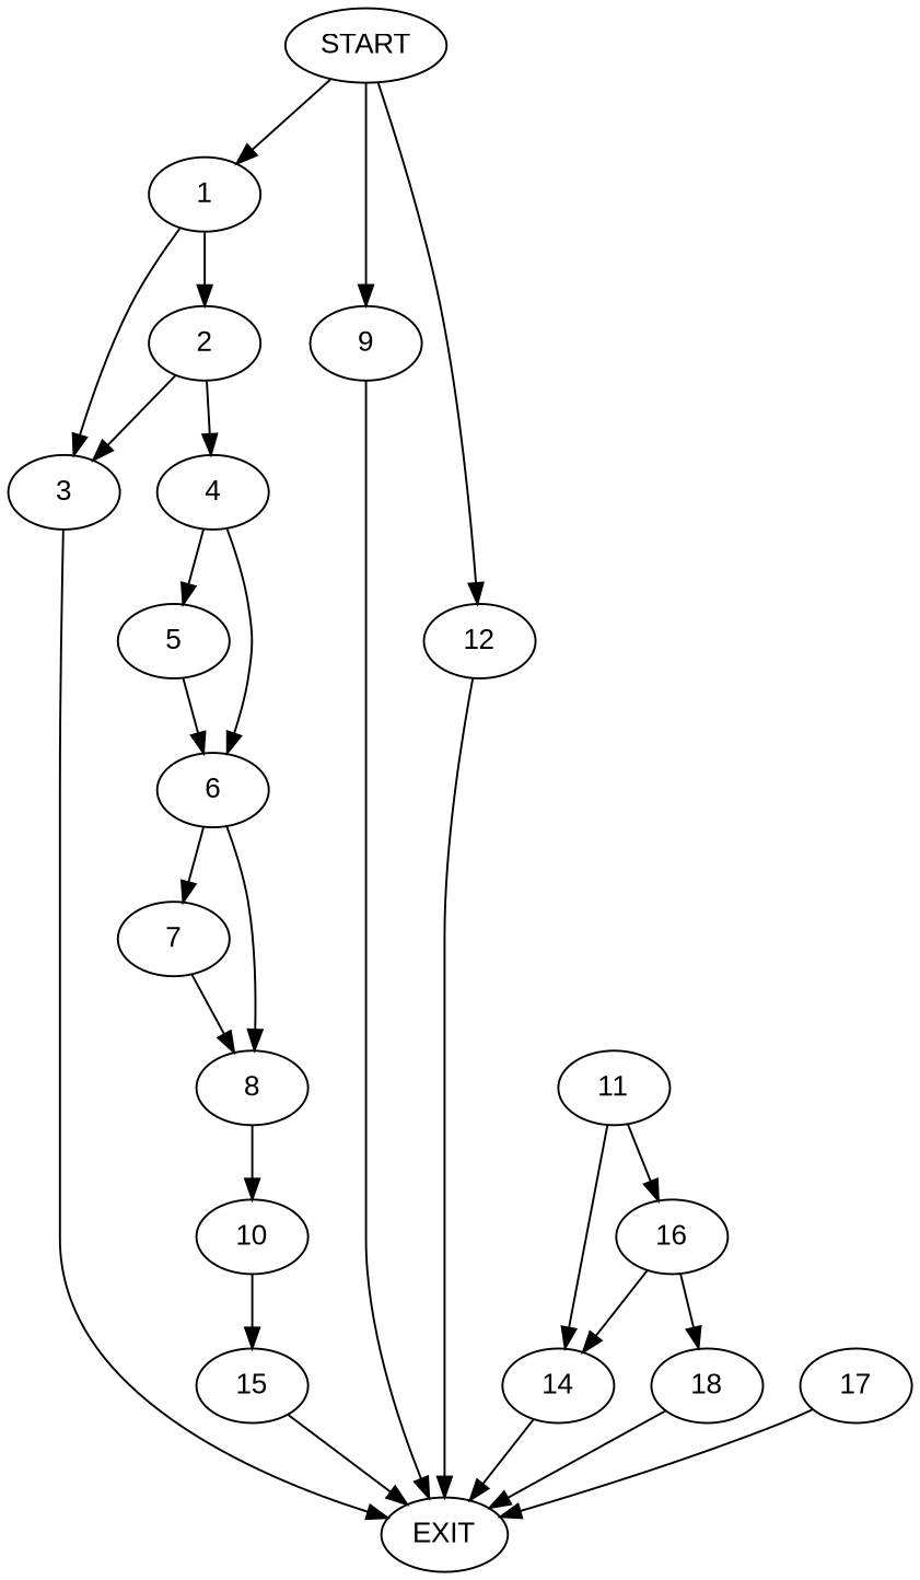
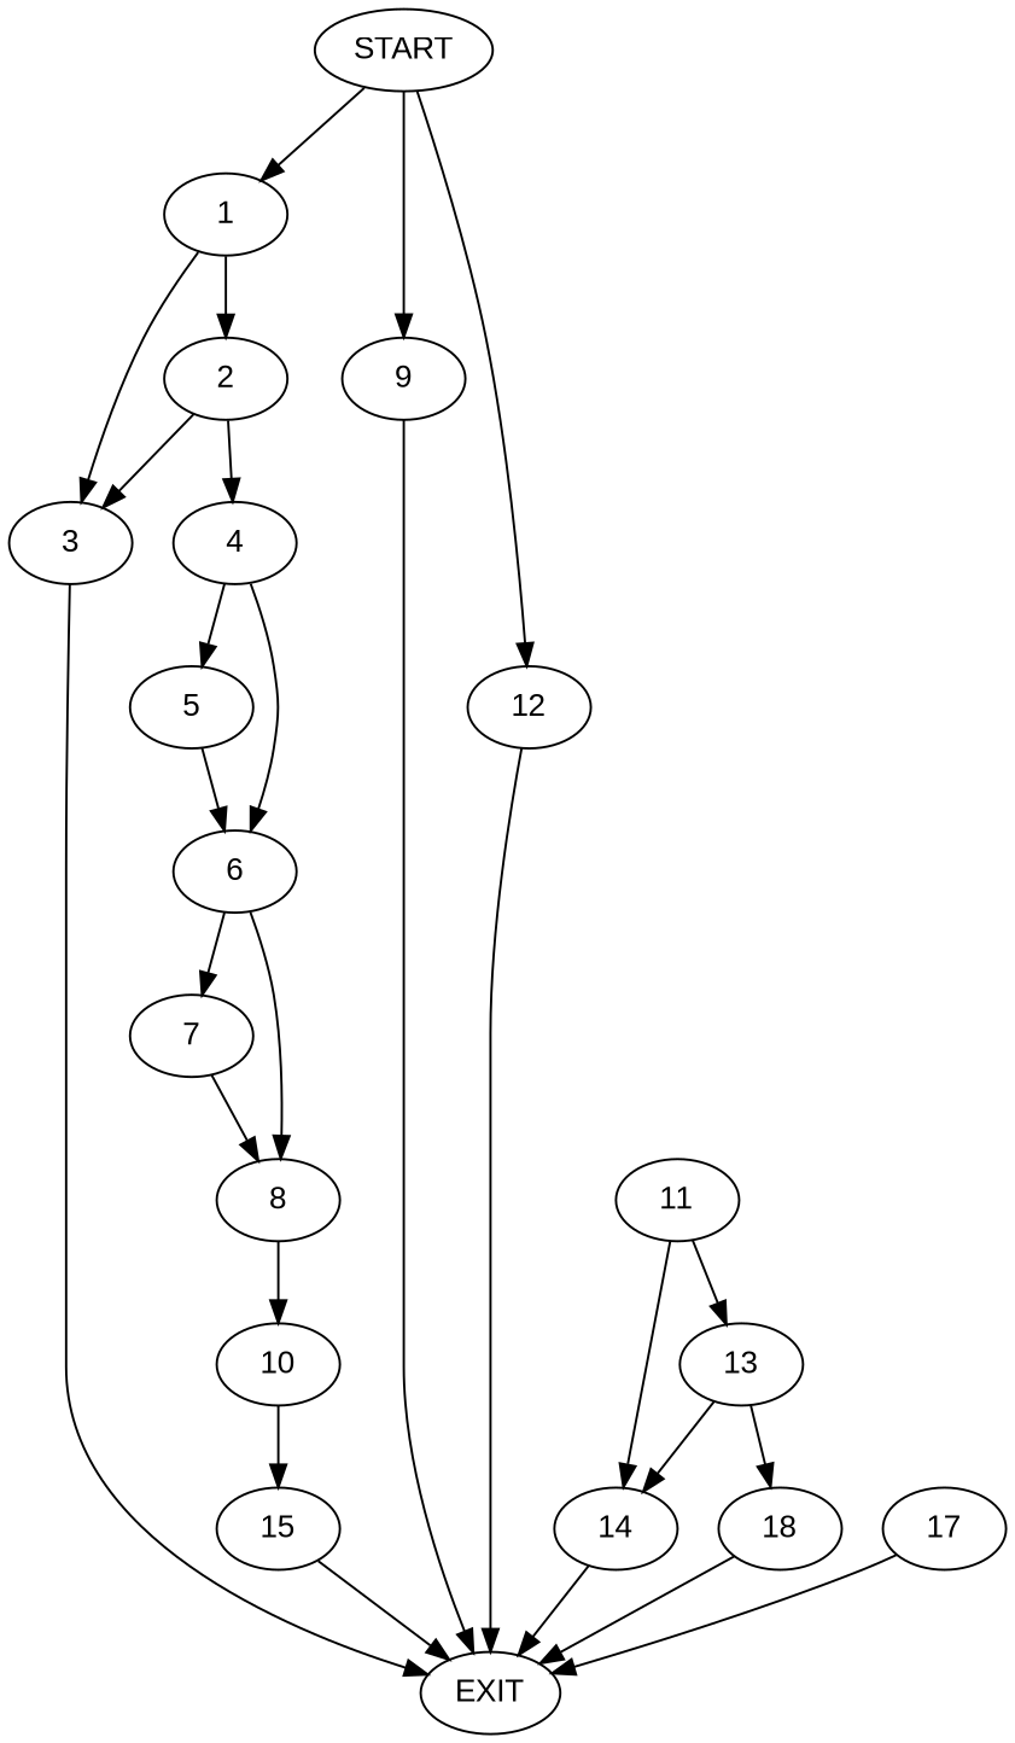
  digraph {
    fontname="Liberation Sans"
    node [fontname="Liberation Sans"]
    edge [fontname="Liberation Sans"]
    n1 [label=START]
    1
    9
    12
    2
    3
    n7 [label=EXIT]
    4
    5
    6
    7
    8
    10
    15
    11
-   13 [label=16]
+   13
    14
    18
    17
    n1 -> 1
    n1 -> 9
    n1 -> 12
    1 -> 2
    1 -> 3
    9 -> n7
    12 -> n7
    2 -> 3
    2 -> 4
    3 -> n7
    4 -> 5
    4 -> 6
    5 -> 6
    6 -> 7
    6 -> 8
    7 -> 8
    8 -> 10
    10 -> 15
    15 -> n7
    11 -> 13
    11 -> 14
    13 -> 14
    13 -> 18
    14 -> n7
    18 -> n7
    17 -> n7
  }
